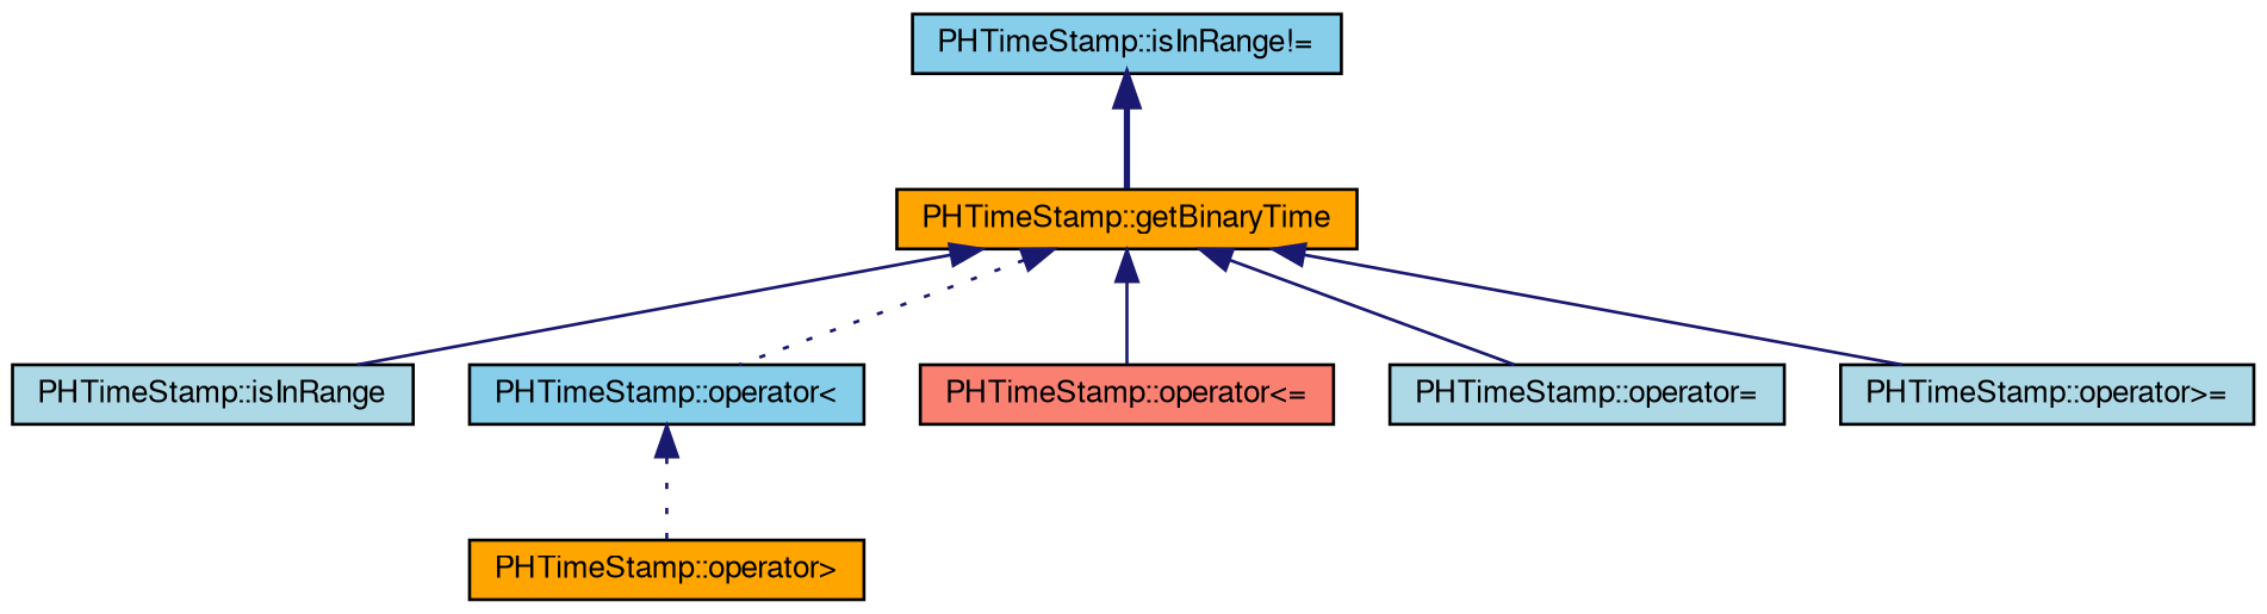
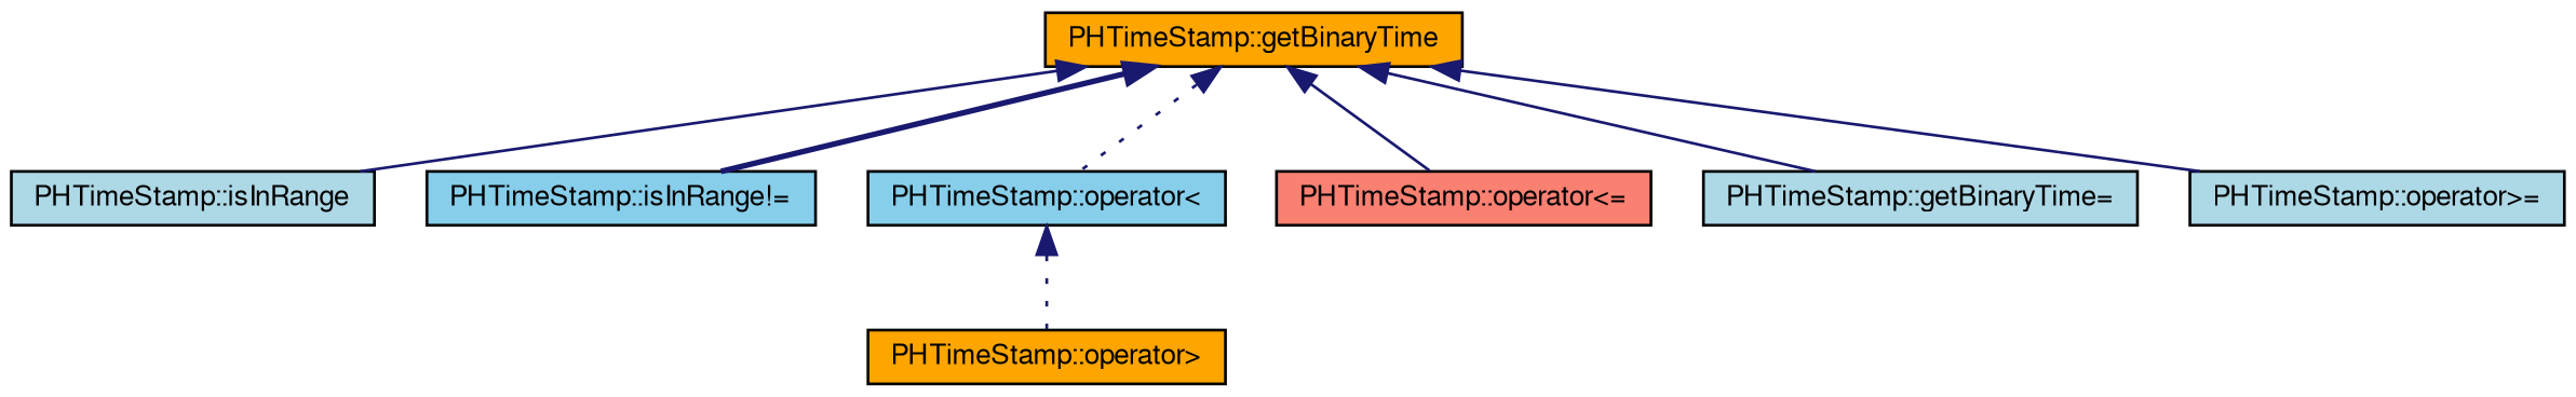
  digraph {
    rankdir=TB
    node [color=black fillcolor=lightblue fontname=FreeSans fontsize=10 shape=record style=filled]
    edge [color=midnightblue dir=back fontname=FreeSans fontsize=10 labelfontname=FreeSans labelfontsize=10 style=solid]
    n1 [fillcolor=orange fontcolor=black height=0.2 label="PHTimeStamp::getBinaryTime" width=0.4]
    n2 [height=0.2 label="PHTimeStamp::isInRange" width=0.4]
    n3 [fillcolor=skyblue height=0.2 label="PHTimeStamp::isInRange!=" width=0.4]
    n4 [fillcolor=skyblue height=0.2 label="PHTimeStamp::operator\<" width=0.4]
    n5 [fillcolor=salmon height=0.2 label="PHTimeStamp::operator\<=" width=0.4]
-   n6 [height=0.2 label="PHTimeStamp::operator=" width=0.4]
+   n6 [height=0.2 label="PHTimeStamp::getBinaryTime=" width=0.4]
    n7 [height=0.2 label="PHTimeStamp::operator\>=" width=0.4]
    n8 [fillcolor=orange height=0.2 label="PHTimeStamp::operator\>" width=0.4]
    n1 -> n2
-   n3 -> n1 [style=bold]
+   n1 -> n3 [style=bold]
    n1 -> n4 [style=dotted]
    n1 -> n5
    n1 -> n6
    n1 -> n7
    n4 -> n8 [style=dotted]
  }
